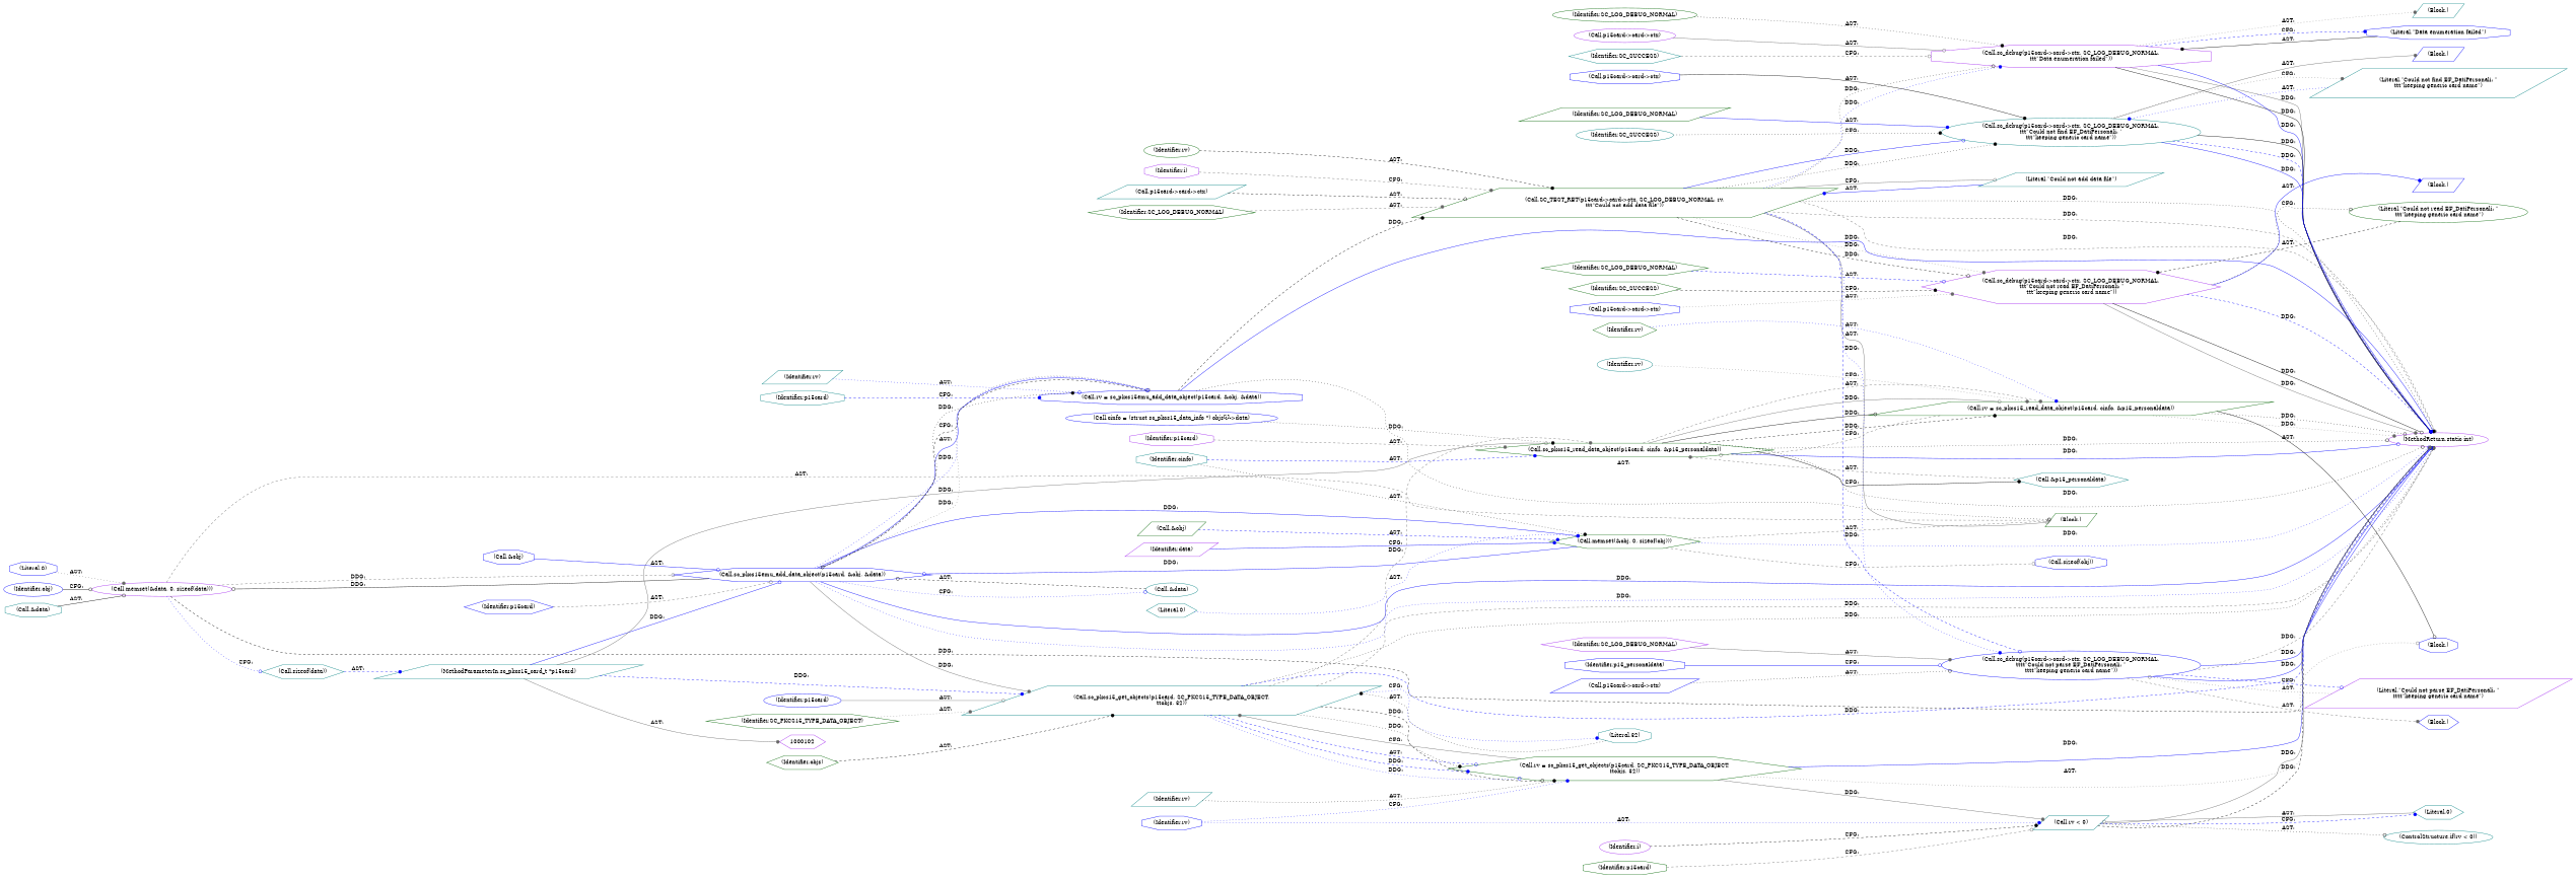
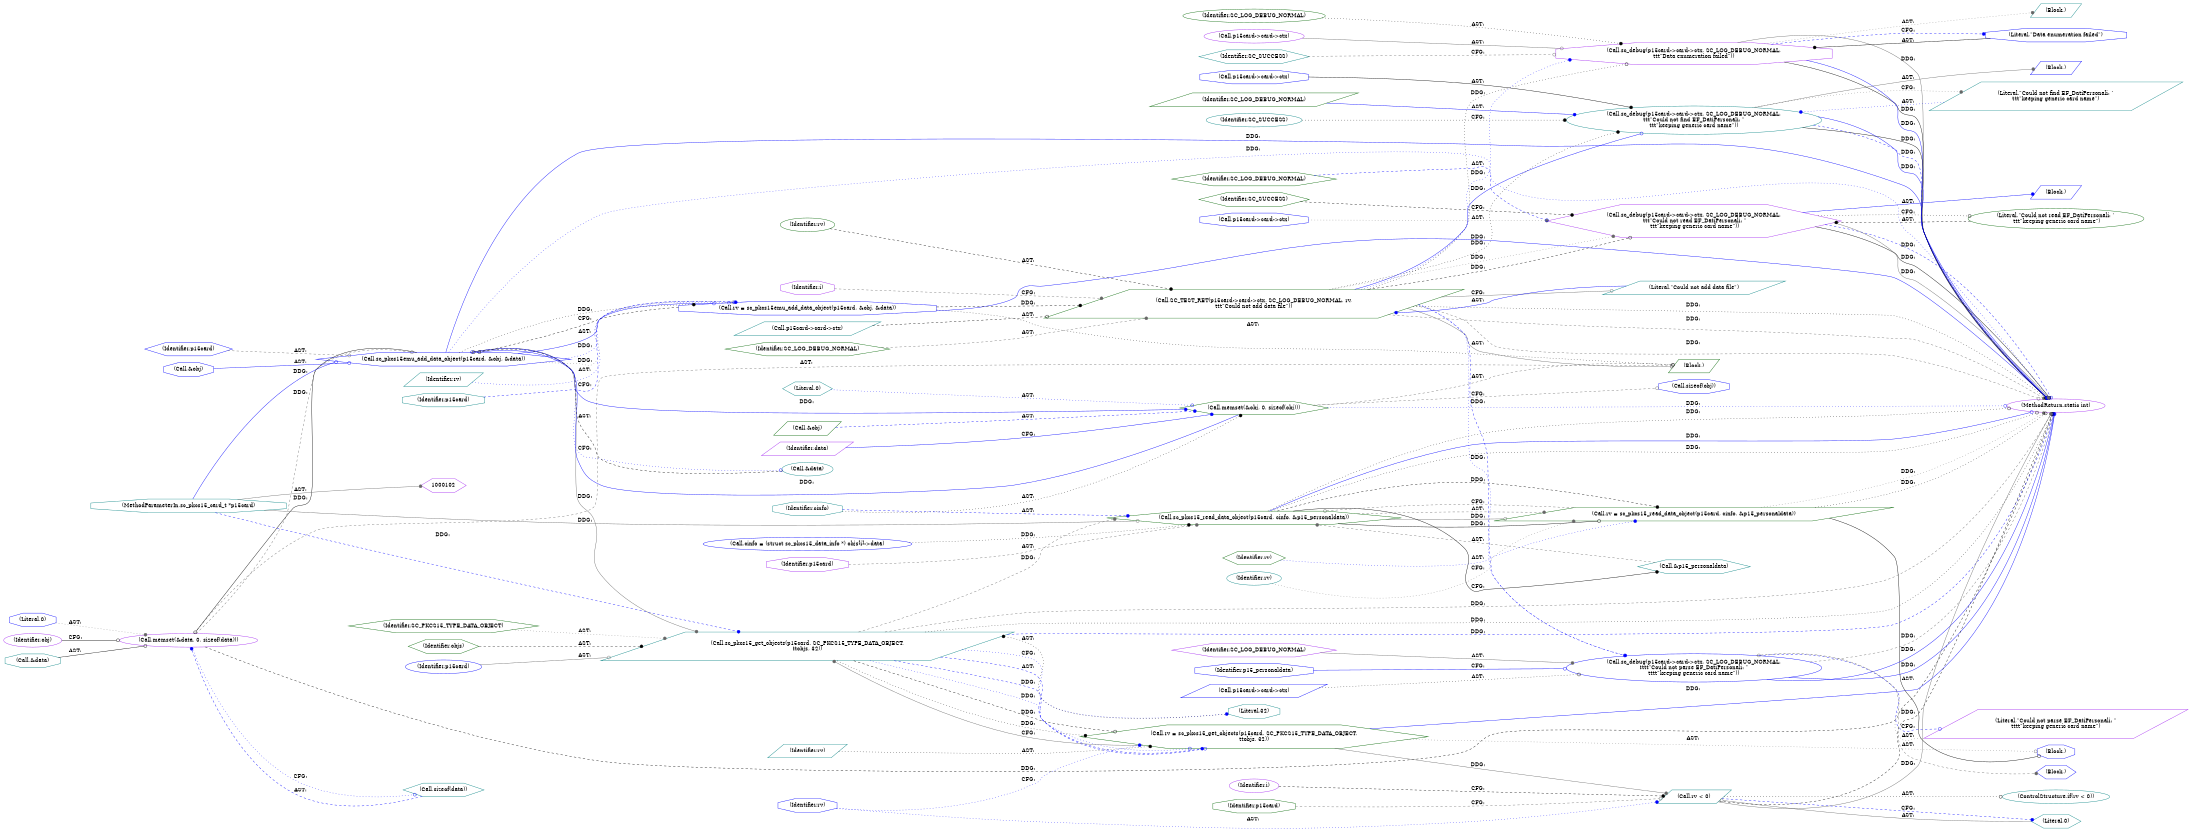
  digraph {
    rankdir=LR
    node [color=teal shape=hexagon]
    edge [arrowhead=dot color=blue style=dashed]
    n1 [color=purple label="(Call,memset(&data, 0, sizeof(data)))" shape=ellipse]
    n2 [color=blue label="(Call,sc_pkcs15emu_add_data_object(p15card, &obj, &data))"]
    n3 [color=darkgreen label="(Block,)" shape=parallelogram]
    n4 [color=purple label="(MethodReturn,static int)" shape=ellipse]
    n5 [label="(Call,sizeof(data))"]
    n6 [color=darkgreen label="(Call,memset(&obj, 0, sizeof(obj)))"]
    n7 [color=blue label="(Call,rv = sc_pkcs15emu_add_data_object(p15card, &obj, &data))" shape=octagon]
    n8 [label="(Call,sc_pkcs15_get_objects(p15card, SC_PKCS15_TYPE_DATA_OBJECT,\n\t\tobjs, 32))" shape=parallelogram]
    n9 [label="(Call,&data)" shape=ellipse]
    n10 [color=blue label="(Call,sizeof(obj))" shape=octagon]
    n11 [color=darkgreen label="(Call,SC_TEST_RET(p15card->card->ctx, SC_LOG_DEBUG_NORMAL, rv,\n\t\t\t\"Could not add data file\"))" shape=parallelogram]
    n12 [color=darkgreen label="(Call,sc_pkcs15_read_data_object(p15card, cinfo, &p15_personaldata))"]
    n13 [color=darkgreen label="(Call,rv = sc_pkcs15_get_objects(p15card, SC_PKCS15_TYPE_DATA_OBJECT,\n\t\tobjs, 32))"]
    n14 [label="(Literal,32)" shape=octagon]
-   n15 [label="(MethodParameterIn,sc_pkcs15_card_t *p15card)" shape=parallelogram]
+   n15 [label="(MethodParameterIn,sc_pkcs15_card_t *p15card)" shape=octagon]
    1000102 [color=purple]
    n17 [color=darkgreen label="(Call,rv = sc_pkcs15_read_data_object(p15card, cinfo, &p15_personaldata))" shape=parallelogram]
    n18 [label="(Call,&p15_personaldata)"]
    n19 [color=purple label="(Call,sc_debug(p15card->card->ctx, SC_LOG_DEBUG_NORMAL,\n\t\t\t\"Data enumeration failed\"))" shape=octagon]
    n20 [label="(Call,sc_debug(p15card->card->ctx, SC_LOG_DEBUG_NORMAL,\n\t\t\t\"Could not find EF_DatiPersonali: \"\n\t\t\t\"keeping generic card name\"))" shape=ellipse]
    n21 [color=purple label="(Call,sc_debug(p15card->card->ctx, SC_LOG_DEBUG_NORMAL,\n \t\t\t\"Could not read EF_DatiPersonali: \"\n \t\t\t\"keeping generic card name\"))"]
    n22 [color=blue label="(Call,sc_debug(p15card->card->ctx, SC_LOG_DEBUG_NORMAL,\n\t\t\t\t\"Could not parse EF_DatiPersonali: \"\n\t\t\t\t\"keeping generic card name\"))" shape=ellipse]
    n23 [label="(Literal,\"Could not add data file\")" shape=parallelogram]
    n24 [label="(Block,)" shape=parallelogram]
    n25 [color=blue label="(Literal,\"Data enumeration failed\")" shape=octagon]
    n26 [color=blue label="(Block,)" shape=parallelogram]
    n27 [label="(Literal,\"Could not find EF_DatiPersonali: \"\n\t\t\t\"keeping generic card name\")" shape=parallelogram]
    n28 [color=blue label="(Block,)" shape=parallelogram]
    n29 [color=darkgreen label="(Literal,\"Could not read EF_DatiPersonali: \"\n \t\t\t\"keeping generic card name\")" shape=ellipse]
    n30 [color=purple label="(Literal,\"Could not parse EF_DatiPersonali: \"\n\t\t\t\t\"keeping generic card name\")" shape=parallelogram]
    n31 [color=blue label="(Block,)"]
    n32 [label="(Call,rv < 0)" shape=parallelogram]
    n33 [color=blue label="(Block,)" shape=octagon]
    n34 [label="(Literal,0)"]
    n35 [label="(ControlStructure,if(rv < 0))" shape=ellipse]
    n36 [color=blue label="(Identifier,p15card)" shape=ellipse]
    n37 [color=darkgreen label="(Identifier,SC_LOG_DEBUG_NORMAL)" shape=ellipse]
    n38 [color=blue label="(Identifier,p15card)"]
    n39 [color=purple label="(Call,p15card->card->ctx)" shape=ellipse]
    n40 [label="(Identifier,rv)" shape=parallelogram]
    n41 [color=blue label="(Call,p15card->card->ctx)" shape=octagon]
    n42 [color=blue label="(Literal,0)" shape=octagon]
    n43 [color=darkgreen label="(Identifier,SC_PKCS15_TYPE_DATA_OBJECT)"]
    n44 [color=blue label="(Call,p15card->card->ctx)" shape=octagon]
    n45 [label="(Identifier,rv)" shape=parallelogram]
    n46 [color=darkgreen label="(Call,&obj)" shape=parallelogram]
    n47 [color=darkgreen label="(Identifier,rv)"]
    n48 [label="(Call,p15card->card->ctx)" shape=parallelogram]
    n49 [color=purple label="(Identifier,data)" shape=parallelogram]
    n50 [color=blue label="(Identifier,rv)" shape=octagon]
    n51 [color=darkgreen label="(Identifier,SC_LOG_DEBUG_NORMAL)" shape=parallelogram]
    n52 [color=blue label="(Call,&obj)" shape=octagon]
    n53 [color=darkgreen label="(Identifier,objs)"]
    n54 [color=purple label="(Identifier,i)" shape=ellipse]
    n55 [color=purple label="(Identifier,p15card)" shape=octagon]
-   n56 [color=blue label="(Identifier,obj)" shape=ellipse]
+   n56 [color=purple label="(Identifier,obj)" shape=ellipse]
    n57 [label="(Identifier,cinfo)" shape=octagon]
    n58 [color=blue label="(Call,cinfo = (struct sc_pkcs15_data_info *) objs[i]->data)" shape=ellipse]
    n59 [label="(Call,&data)" shape=octagon]
    n60 [color=darkgreen label="(Identifier,SC_LOG_DEBUG_NORMAL)"]
    n61 [color=darkgreen label="(Identifier,p15card)" shape=octagon]
    n62 [color=darkgreen label="(Identifier,SC_LOG_DEBUG_NORMAL)"]
    n63 [color=purple label="(Identifier,SC_LOG_DEBUG_NORMAL)"]
    n64 [color=darkgreen label="(Identifier,rv)" shape=ellipse]
    n65 [label="(Identifier,p15card)" shape=octagon]
    n66 [color=blue label="(Identifier,p15_personaldata)" shape=octagon]
    n67 [label="(Identifier,SC_SUCCESS)"]
    n68 [label="(Identifier,SC_SUCCESS)" shape=ellipse]
    n69 [color=darkgreen label="(Identifier,SC_SUCCESS)"]
    n70 [color=blue label="(Call,p15card->card->ctx)" shape=parallelogram]
    n71 [label="(Literal,0)"]
    n72 [color=purple label="(Identifier,i)" shape=octagon]
    n73 [label="(Identifier,rv)" shape=ellipse]
    n1 -> n2 [arrowhead=odot color=gray40 label="DDG: "]
    n1 -> n3 [arrowhead=odot color=gray40 label="AST: "]
    n1 -> n4 [arrowhead=odot color=black label="DDG: "]
    n1 -> n5 [arrowhead=odot label="CFG: " style=dotted]
    n2 -> n1 [arrowhead=odot color=black label="DDG: " style=solid]
    n2 -> n4 [arrowhead=odot label="DDG: " style=solid]
    n2 -> n4 [label="DDG: " style=dotted]
    n2 -> n6 [label="DDG: " style=solid]
    n2 -> n7 [arrowhead=odot label="AST: " style=solid]
    n2 -> n7 [arrowhead=odot label="DDG: " style=dotted]
    n2 -> n7 [arrowhead=odot color=gray40 label="DDG: " style=dotted]
    n2 -> n7 [color=black label="DDG: " style=dotted]
    n2 -> n8 [color=gray40 label="DDG: " style=solid]
    n2 -> n9 [arrowhead=odot label="CFG: " style=dotted]
-   n5 -> n15 [label="AST: "]
+   n5 -> n1 [label="AST: "]
    n6 -> n2 [arrowhead=odot label="DDG: " style=solid]
    n6 -> n3 [arrowhead=odot color=gray40 label="AST: "]
    n6 -> n4 [arrowhead=odot label="DDG: " style=dotted]
    n6 -> n10 [arrowhead=odot color=gray40 label="CFG: "]
    n7 -> n2 [arrowhead=odot color=black label="CFG: "]
    n7 -> n3 [arrowhead=odot color=black label="AST: " style=dotted]
    n7 -> n4 [arrowhead=odot label="DDG: " style=solid]
    n7 -> n11 [color=black label="DDG: "]
    n8 -> n4 [arrowhead=odot color=gray40 label="DDG: "]
    n8 -> n4 [color=black label="DDG: " style=dotted]
    n8 -> n4 [label="DDG: "]
    n8 -> n12 [color=gray40 label="DDG: "]
    n8 -> n13 [arrowhead=odot label="AST: "]
    n8 -> n13 [label="DDG: "]
    n8 -> n13 [arrowhead=odot label="DDG: " style=dotted]
    n8 -> n13 [arrowhead=odot color=black label="DDG: "]
    n8 -> n13 [color=black label="DDG: " style=dotted]
    n8 -> n14 [label="CFG: " style=dotted]
    n9 -> n2 [arrowhead=odot color=black label="AST: "]
    n11 -> n3 [arrowhead=odot color=gray40 label="AST: " style=solid]
    n11 -> n4 [color=gray40 label="DDG: "]
    n11 -> n4 [arrowhead=odot color=gray40 label="DDG: "]
    n11 -> n4 [color=black label="DDG: " style=dotted]
    n11 -> n19 [label="DDG: " style=dotted]
    n11 -> n19 [arrowhead=odot color=black label="DDG: " style=dotted]
    n11 -> n20 [arrowhead=odot label="DDG: " style=solid]
    n11 -> n20 [color=black label="DDG: " style=dotted]
    n11 -> n21 [color=gray40 label="DDG: " style=dotted]
    n11 -> n21 [arrowhead=odot color=black label="DDG: "]
    n11 -> n22 [arrowhead=odot label="DDG: "]
    n11 -> n22 [label="DDG: " style=dotted]
    n11 -> n23 [arrowhead=odot color=gray40 label="CFG: " style=solid]
    n12 -> n4 [arrowhead=odot color=black label="DDG: " style=dotted]
    n12 -> n4 [arrowhead=odot label="DDG: " style=solid]
    n12 -> n4 [arrowhead=odot color=black label="DDG: " style=dotted]
    n12 -> n17 [color=gray40 label="AST: "]
    n12 -> n17 [arrowhead=odot color=gray40 label="DDG: " style=solid]
    n12 -> n17 [arrowhead=odot color=black label="DDG: " style=solid]
    n12 -> n17 [color=black label="DDG: "]
    n12 -> n18 [color=black label="CFG: " style=solid]
    n13 -> n4 [arrowhead=odot label="DDG: " style=solid]
    n13 -> n8 [color=gray40 label="CFG: " style=solid]
    n13 -> n32 [color=gray40 label="DDG: " style=solid]
    n13 -> n33 [arrowhead=odot color=gray40 label="AST: " style=dotted]
    n14 -> n8 [color=black label="AST: " style=dotted]
    n15 -> n2 [arrowhead=odot label="DDG: " style=solid]
    n15 -> n8 [label="DDG: "]
    n15 -> n12 [arrowhead=odot color=gray40 label="DDG: " style=solid]
    n15 -> 1000102 [color=gray40 label="AST: " style=solid]
    n17 -> n4 [color=gray40 label="DDG: " style=dotted]
    n17 -> n4 [arrowhead=odot color=black label="DDG: " style=dotted]
    n17 -> n12 [arrowhead=odot color=gray40 label="CFG: "]
    n17 -> n33 [arrowhead=odot color=black label="AST: " style=solid]
    n18 -> n12 [color=gray40 label="AST: "]
    n19 -> n4 [color=gray40 label="DDG: " style=solid]
    n19 -> n4 [arrowhead=odot color=black label="DDG: " style=solid]
    n19 -> n4 [arrowhead=odot label="DDG: " style=solid]
    n19 -> n24 [color=gray40 label="AST: " style=dotted]
    n19 -> n25 [label="CFG: "]
    n20 -> n4 [color=black label="DDG: " style=solid]
    n20 -> n4 [label="DDG: "]
    n20 -> n4 [label="DDG: " style=solid]
    n20 -> n26 [color=gray40 label="AST: " style=solid]
    n20 -> n27 [color=gray40 label="CFG: " style=dotted]
    n21 -> n4 [arrowhead=odot label="DDG: "]
    n21 -> n4 [arrowhead=odot color=black label="DDG: " style=solid]
    n21 -> n4 [color=gray40 label="DDG: " style=solid]
    n21 -> n28 [label="AST: " style=solid]
    n21 -> n29 [arrowhead=odot color=black label="CFG: " style=dotted]
    n22 -> n4 [color=gray40 label="DDG: "]
    n22 -> n4 [label="DDG: " style=solid]
    n22 -> n4 [arrowhead=odot label="DDG: " style=solid]
    n22 -> n30 [arrowhead=odot label="CFG: "]
    n22 -> n31 [color=gray40 label="AST: "]
    n23 -> n11 [label="AST: " style=solid]
    n25 -> n19 [color=black label="AST: " style=solid]
    n27 -> n20 [label="AST: " style=dotted]
    n29 -> n21 [color=black label="AST: "]
    n30 -> n22 [arrowhead=odot color=gray40 label="AST: " style=dotted]
    n32 -> n4 [arrowhead=odot color=black label="DDG: "]
    n32 -> n4 [color=gray40 label="DDG: " style=solid]
    n32 -> n34 [label="CFG: "]
    n32 -> n35 [arrowhead=odot color=black label="AST: " style=dotted]
    n34 -> n32 [arrowhead=odot color=gray40 label="AST: " style=solid]
    n36 -> n8 [arrowhead=odot color=gray40 label="AST: " style=solid]
    n37 -> n19 [color=black label="AST: " style=dotted]
    n38 -> n2 [arrowhead=odot color=gray40 label="AST: "]
    n39 -> n19 [arrowhead=odot color=gray40 label="AST: " style=solid]
    n40 -> n7 [arrowhead=odot label="AST: " style=dotted]
    n41 -> n21 [color=gray40 label="AST: " style=dotted]
    n42 -> n1 [color=gray40 label="AST: " style=dotted]
    n43 -> n8 [color=gray40 label="AST: " style=dotted]
    n44 -> n20 [color=black label="AST: " style=solid]
    n45 -> n13 [color=black label="AST: " style=dotted]
    n46 -> n6 [label="AST: "]
    n47 -> n17 [label="AST: " style=dotted]
    n48 -> n11 [arrowhead=odot color=black label="AST: "]
    n49 -> n6 [label="CFG: " style=solid]
    n50 -> n13 [label="CFG: " style=dotted]
    n50 -> n32 [label="AST: " style=dotted]
    n51 -> n20 [label="AST: " style=solid]
    n52 -> n2 [arrowhead=odot label="AST: " style=solid]
    n53 -> n8 [color=black label="AST: "]
    n54 -> n32 [color=black label="CFG: "]
    n55 -> n12 [color=gray40 label="AST: "]
    n56 -> n1 [arrowhead=odot color=black label="CFG: " style=solid]
    n57 -> n6 [color=black label="AST: " style=dotted]
    n57 -> n12 [label="AST: "]
    n58 -> n12 [color=black label="DDG: " style=dotted]
    n59 -> n1 [arrowhead=odot color=black label="AST: " style=solid]
    n60 -> n11 [color=gray40 label="AST: "]
    n61 -> n32 [arrowhead=odot color=gray40 label="CFG: "]
    n62 -> n21 [arrowhead=odot label="AST: "]
    n63 -> n22 [color=gray40 label="AST: " style=solid]
    n64 -> n11 [color=black label="AST: "]
    n65 -> n7 [label="CFG: "]
    n66 -> n22 [arrowhead=odot label="CFG: " style=solid]
    n67 -> n19 [arrowhead=odot color=gray40 label="CFG: "]
    n68 -> n20 [color=black label="CFG: " style=dotted]
    n69 -> n21 [color=black label="CFG: "]
    n70 -> n22 [arrowhead=odot color=black label="AST: " style=dotted]
    n71 -> n6 [arrowhead=odot label="AST: " style=dotted]
    n72 -> n11 [color=gray40 label="CFG: "]
    n73 -> n17 [color=gray40 label="CFG: " style=dotted]
  }
